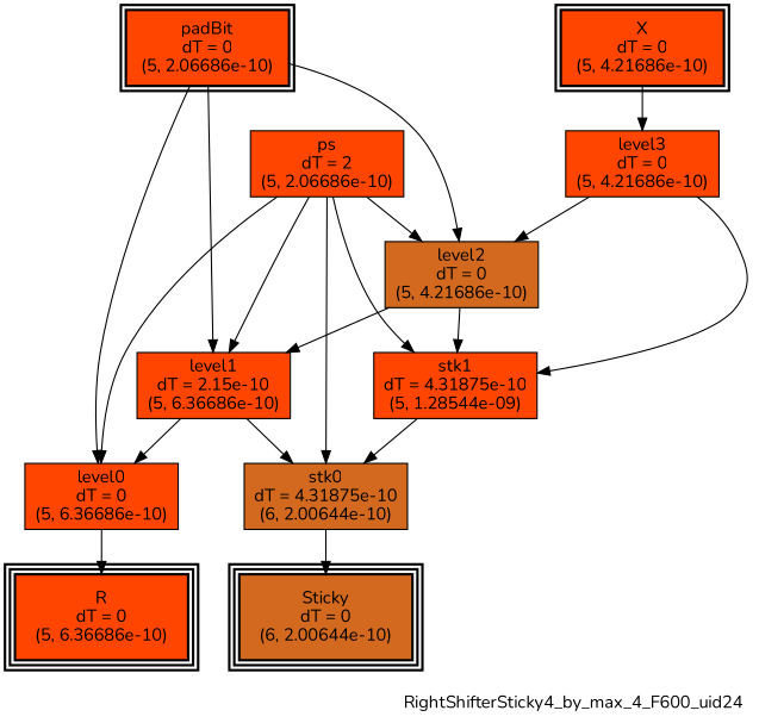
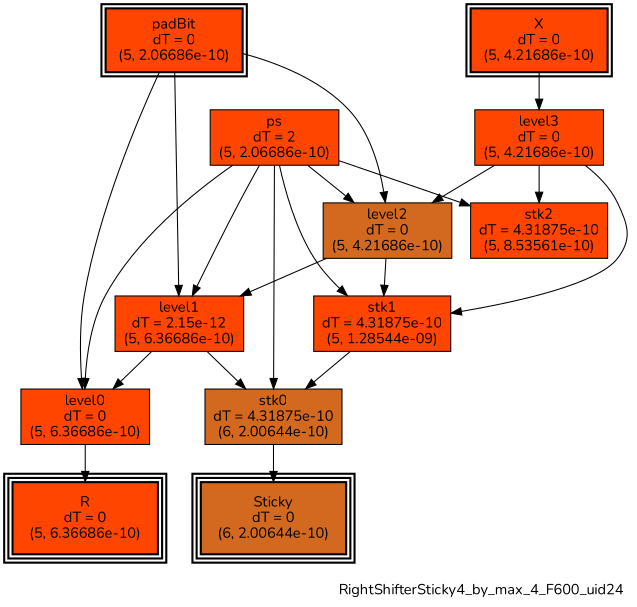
  digraph {
    fontname=Nunito
    label=RightShifterSticky4_by_max_4_F600_uid24
    labeljust=right
    labelloc=bottom
    nodesep=0.25
    ranksep=0.5
    node [color=black fillcolor=orangered fontname=Nunito peripheries=1 shape=box style=filled]
    edge [arrowhead=normal arrowsize=1.0 arrowtail=normal color=black dir=forward fontname=Nunito]
    n1 [label="X\ndT = 0\n(5, 4.21686e-10)" peripheries=2 style="bold, filled"]
    n2 [label="padBit\ndT = 0\n(5, 2.06686e-10)" peripheries=2 style="bold, filled"]
    n3 [label="R\ndT = 0\n(5, 6.36686e-10)" peripheries=3 style="bold, filled"]
    n4 [fillcolor=chocolate label="Sticky\ndT = 0\n(6, 2.00644e-10)" peripheries=3 style="bold, filled"]
    n5 [label="level3\ndT = 0\n(5, 4.21686e-10)"]
    n6 [fillcolor=chocolate label="level2\ndT = 0\n(5, 4.21686e-10)"]
-   n7 [label="level1\ndT = 2.15e-10\n(5, 6.36686e-10)"]
+   n7 [label="level1\ndT = 2.15e-12\n(5, 6.36686e-10)"]
    n8 [label="level0\ndT = 0\n(5, 6.36686e-10)"]
+   n9 [label="stk2\ndT = 4.31875e-10\n(5, 8.53561e-10)"]
    n10 [label="stk1\ndT = 4.31875e-10\n(5, 1.28544e-09)"]
    n11 [label="ps\ndT = 2\n(5, 2.06686e-10)"]
    n12 [fillcolor=chocolate label="stk0\ndT = 4.31875e-10\n(6, 2.00644e-10)"]
    subgraph sub_1 {
      rank=same
      n1
      n2
    }
    subgraph sub_2 {
      rank=same
      n3
      n4
    }
    n1 -> n5
    n2 -> n6
    n2 -> n7
    n2 -> n8
    n5 -> n6
+   n5 -> n9
    n5 -> n10
    n6 -> n7
    n6 -> n10
    n7 -> n8
    n7 -> n12
    n8 -> n3
    n10 -> n12
    n11 -> n6
    n11 -> n7
    n11 -> n8
+   n11 -> n9
    n11 -> n10
    n11 -> n12
    n12 -> n4
  }
